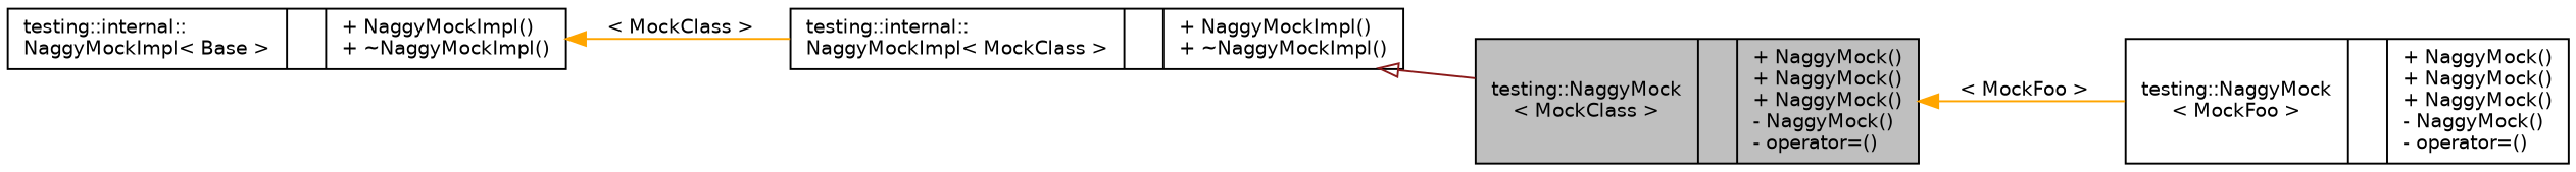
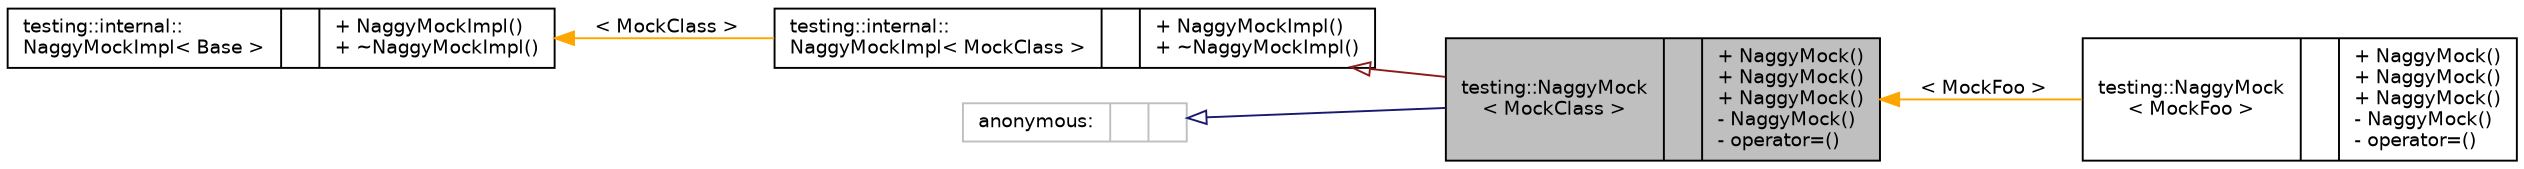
  digraph {
    rankdir=LR
    node [color=black fontname=Helvetica fontsize=10 shape=record]
    edge [color=orange dir=back fontname=Helvetica fontsize=10 labelfontname=Helvetica labelfontsize=10 style=solid]
    n1 [fillcolor=grey75 fontcolor=black height=0.2 label="{testing::NaggyMock\l\< MockClass \>\n||+ NaggyMock()\l+ NaggyMock()\l+ NaggyMock()\l- NaggyMock()\l- operator=()\l}" style=filled width=0.4]
    n2 [height=0.2 label="{testing::NaggyMock\l\< MockFoo \>\n||+ NaggyMock()\l+ NaggyMock()\l+ NaggyMock()\l- NaggyMock()\l- operator=()\l}" width=0.4]
    n3 [height=0.2 label="{testing::internal::\lNaggyMockImpl\< MockClass \>\n||+ NaggyMockImpl()\l+ ~NaggyMockImpl()\l}" width=0.4]
    n4 [height=0.2 label="{testing::internal::\lNaggyMockImpl\< Base \>\n||+ NaggyMockImpl()\l+ ~NaggyMockImpl()\l}" width=0.4]
+   n5 [color=grey75 height=0.2 label="{anonymous:\n||}" width=0.4]
    n1 -> n2 [label=" \< MockFoo \>"]
    n3 -> n1 [arrowtail=onormal color=firebrick4]
    n4 -> n3 [label=" \< MockClass \>"]
+   n5 -> n1 [arrowtail=onormal color=midnightblue]
  }
